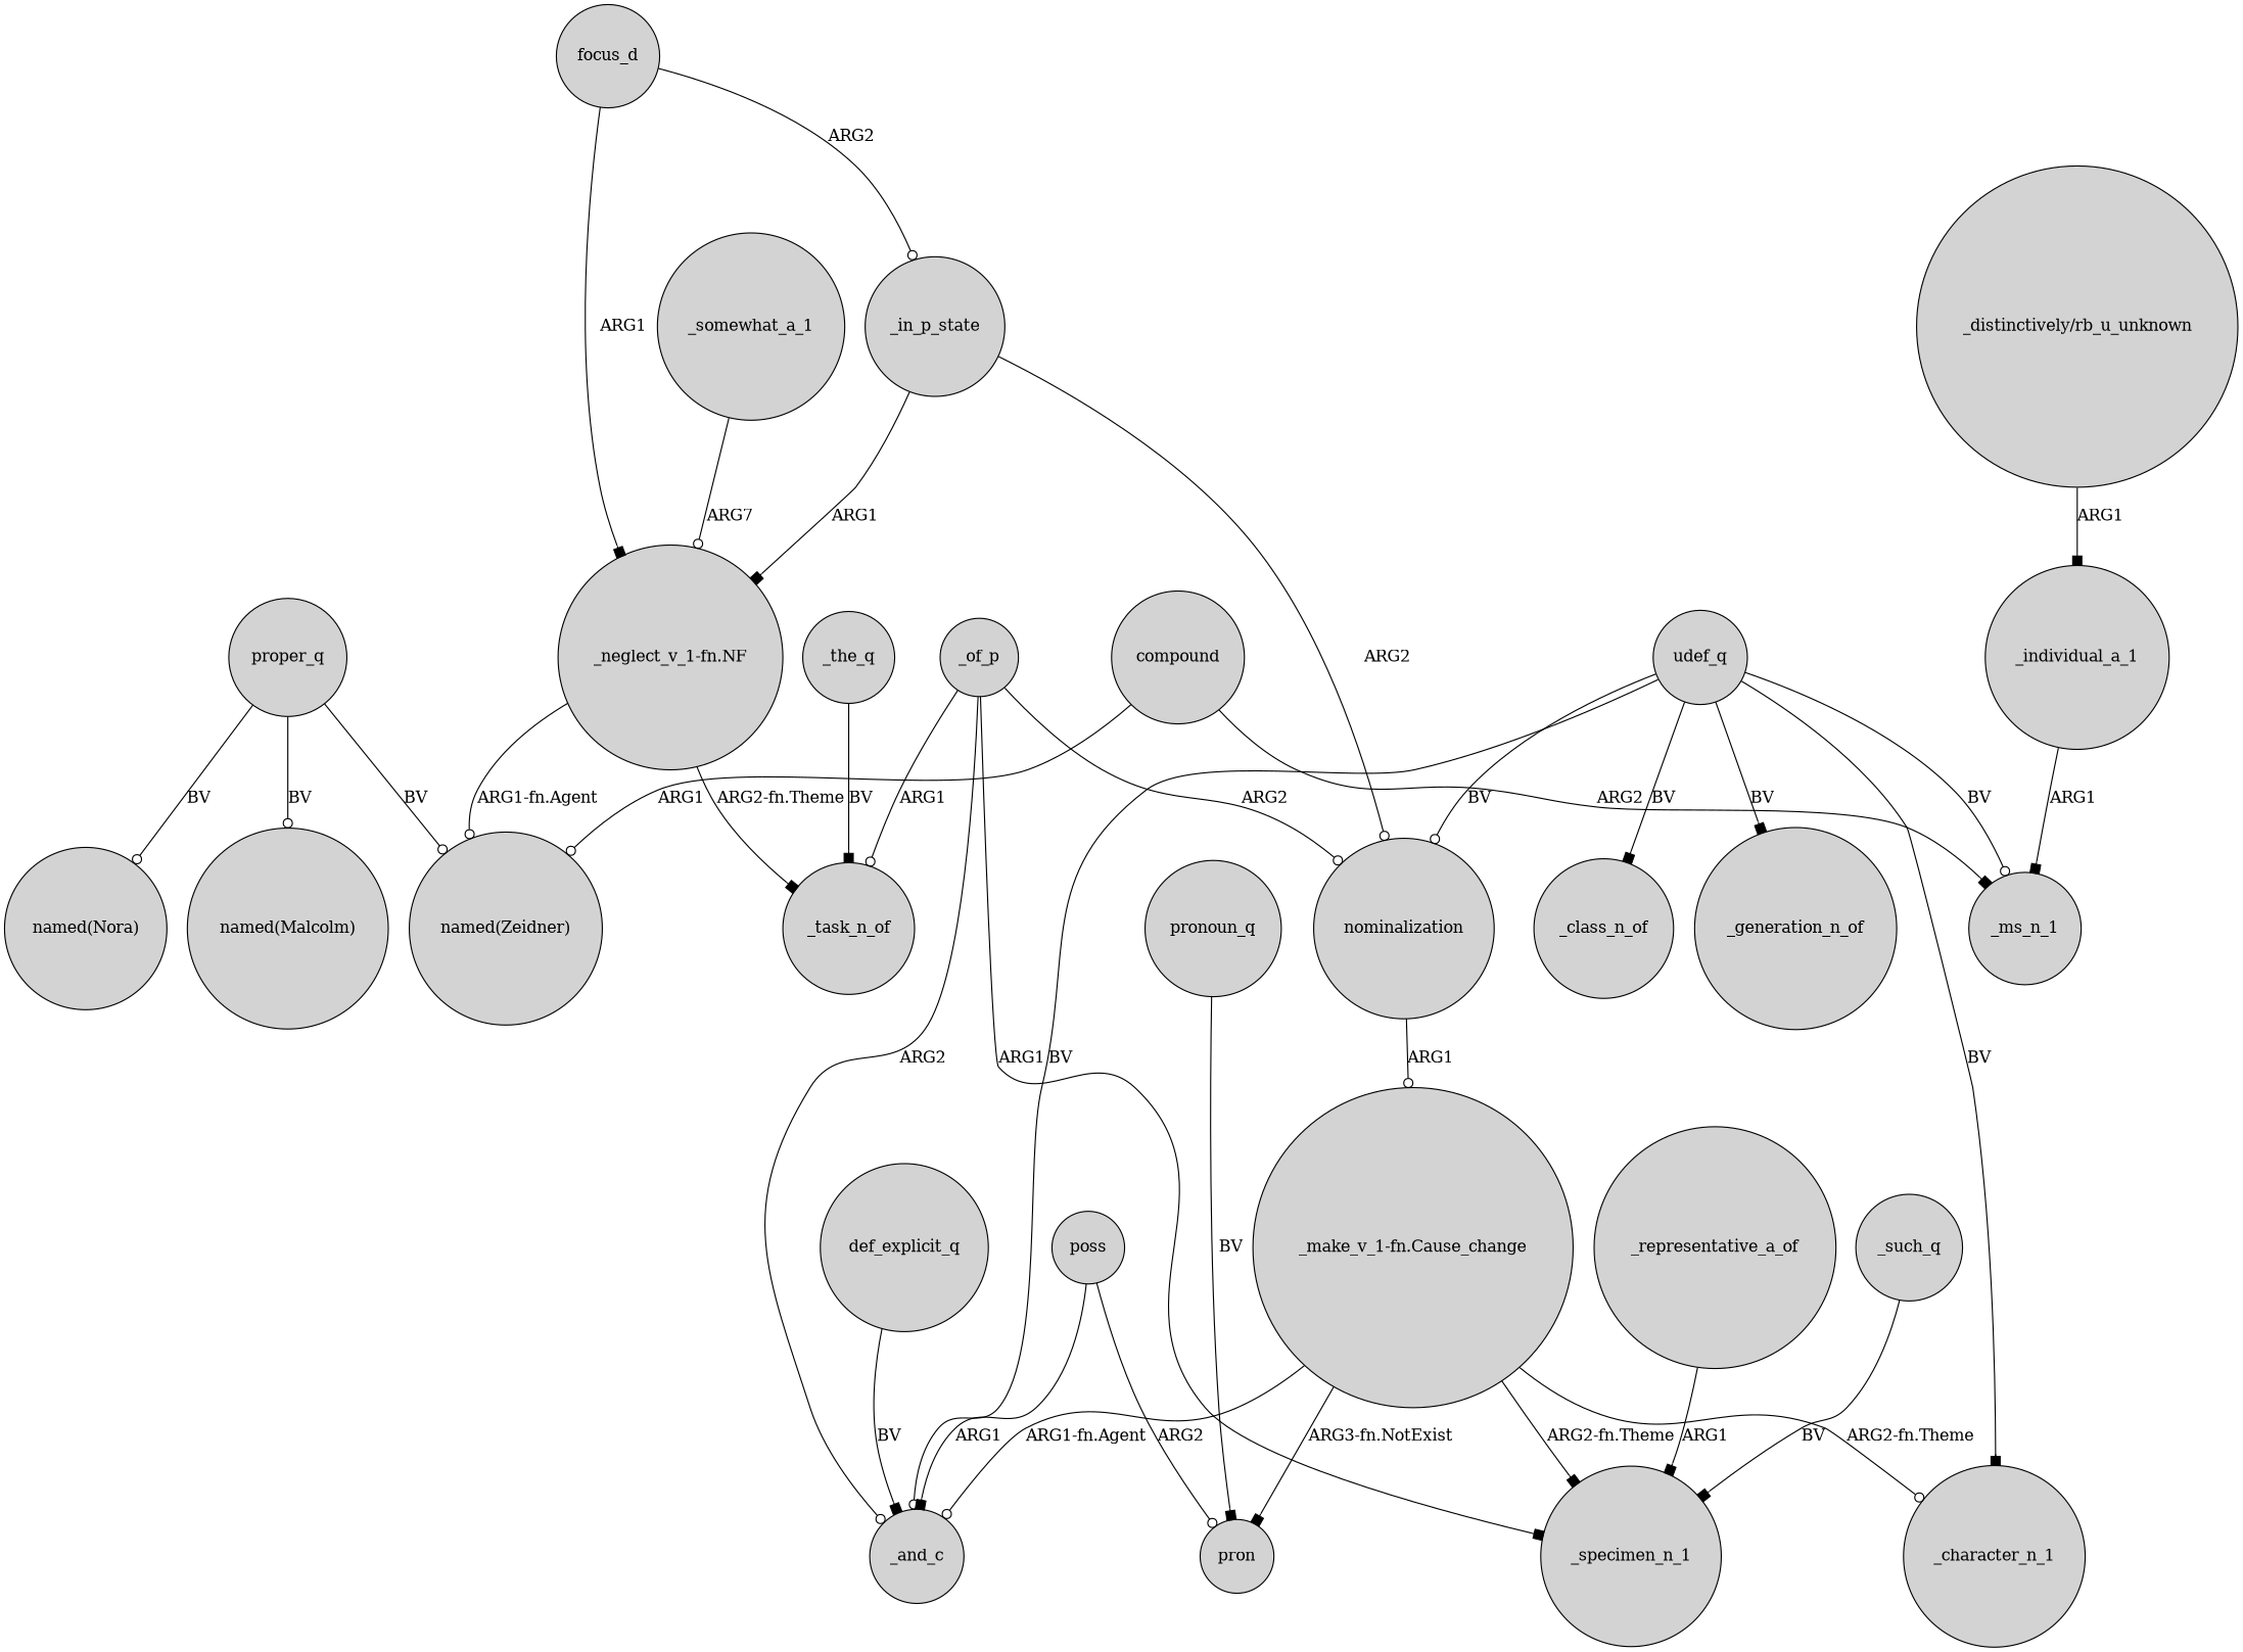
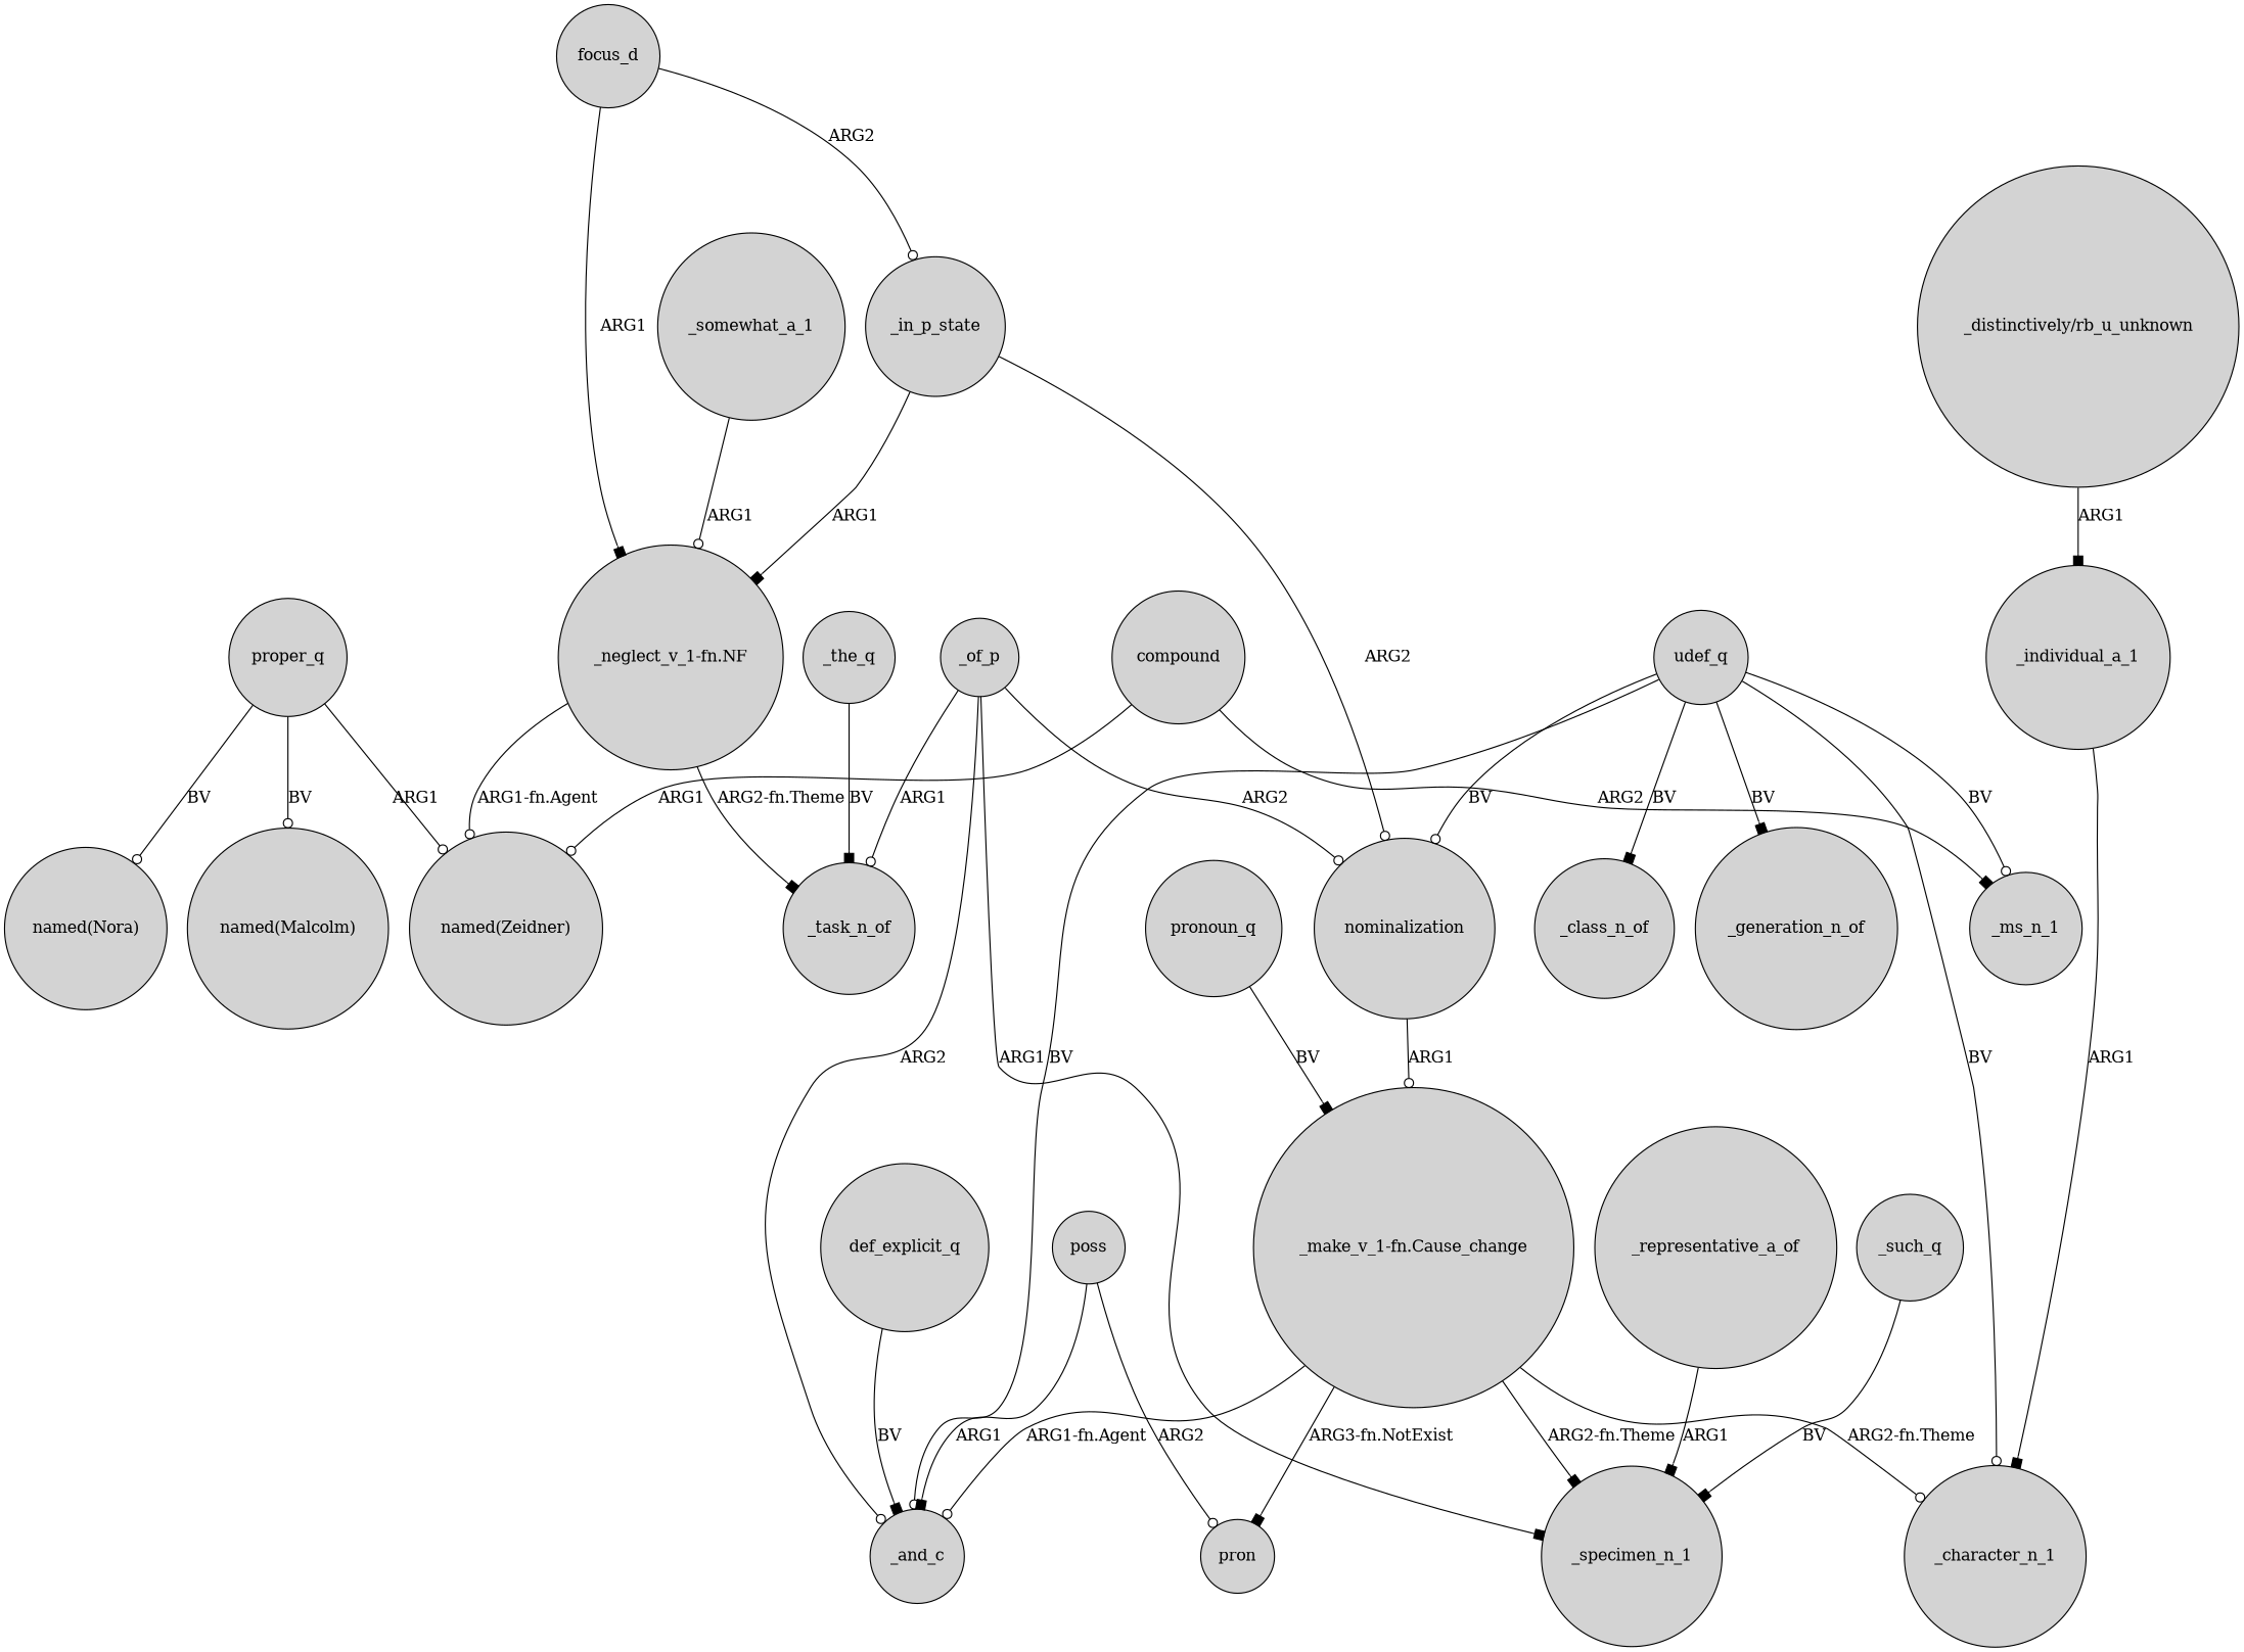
  digraph {
    node [shape=circle style=filled]
    edge [arrowhead=odot]
    _of_p
    _task_n_of
    _specimen_n_1
    _and_c
    nominalization
    "_make_v_1-fn.Cause_change"
    pron
    _character_n_1
    proper_q
    "named(Malcolm)"
    "named(Zeidner)"
    "named(Nora)"
    "_neglect_v_1-fn.NF"
    poss
    udef_q
    _class_n_of
    _ms_n_1
    _generation_n_of
    "_distinctively/rb_u_unknown"
    _individual_a_1
    def_explicit_q
    focus_d
    _in_p_state
    _representative_a_of
    _the_q
    compound
    _such_q
    pronoun_q
    _somewhat_a_1
    _of_p -> _task_n_of [label=ARG1]
    _of_p -> _specimen_n_1 [arrowhead=box label=ARG1]
    _of_p -> _and_c [label=ARG2]
    _of_p -> nominalization [label=ARG2]
    nominalization -> "_make_v_1-fn.Cause_change" [label=ARG1]
    "_make_v_1-fn.Cause_change" -> _specimen_n_1 [arrowhead=box label="ARG2-fn.Theme"]
    "_make_v_1-fn.Cause_change" -> _and_c [label="ARG1-fn.Agent"]
    "_make_v_1-fn.Cause_change" -> pron [arrowhead=box label="ARG3-fn.NotExist"]
    "_make_v_1-fn.Cause_change" -> _character_n_1 [label="ARG2-fn.Theme"]
    proper_q -> "named(Malcolm)" [label=BV]
-   proper_q -> "named(Zeidner)" [label=BV]
+   proper_q -> "named(Zeidner)" [label=ARG1]
    proper_q -> "named(Nora)" [label=BV]
    "_neglect_v_1-fn.NF" -> _task_n_of [arrowhead=box label="ARG2-fn.Theme"]
    "_neglect_v_1-fn.NF" -> "named(Zeidner)" [label="ARG1-fn.Agent"]
    poss -> _and_c [arrowhead=box label=ARG1]
    poss -> pron [label=ARG2]
    udef_q -> _and_c [label=BV]
    udef_q -> nominalization [label=BV]
-   udef_q -> _character_n_1 [arrowhead=box label=BV]
+   udef_q -> _character_n_1 [label=BV]
    udef_q -> _class_n_of [arrowhead=box label=BV]
    udef_q -> _ms_n_1 [label=BV]
    udef_q -> _generation_n_of [arrowhead=box label=BV]
    "_distinctively/rb_u_unknown" -> _individual_a_1 [arrowhead=box label=ARG1]
-   _individual_a_1 -> _ms_n_1 [arrowhead=box label=ARG1]
+   _individual_a_1 -> _character_n_1 [arrowhead=box label=ARG1]
    def_explicit_q -> _and_c [arrowhead=box label=BV]
    focus_d -> "_neglect_v_1-fn.NF" [arrowhead=box label=ARG1]
    focus_d -> _in_p_state [label=ARG2]
    _in_p_state -> nominalization [label=ARG2]
    _in_p_state -> "_neglect_v_1-fn.NF" [arrowhead=box label=ARG1]
    _representative_a_of -> _specimen_n_1 [arrowhead=box label=ARG1]
    _the_q -> _task_n_of [arrowhead=box label=BV]
    compound -> "named(Zeidner)" [label=ARG1]
    compound -> _ms_n_1 [arrowhead=box label=ARG2]
    _such_q -> _specimen_n_1 [arrowhead=box label=BV]
-   pronoun_q -> pron [arrowhead=box label=BV]
-   _somewhat_a_1 -> "_neglect_v_1-fn.NF" [label=ARG7]
+   pronoun_q -> "_make_v_1-fn.Cause_change" [arrowhead=box label=BV]
+   _somewhat_a_1 -> "_neglect_v_1-fn.NF" [label=ARG1]
  }
